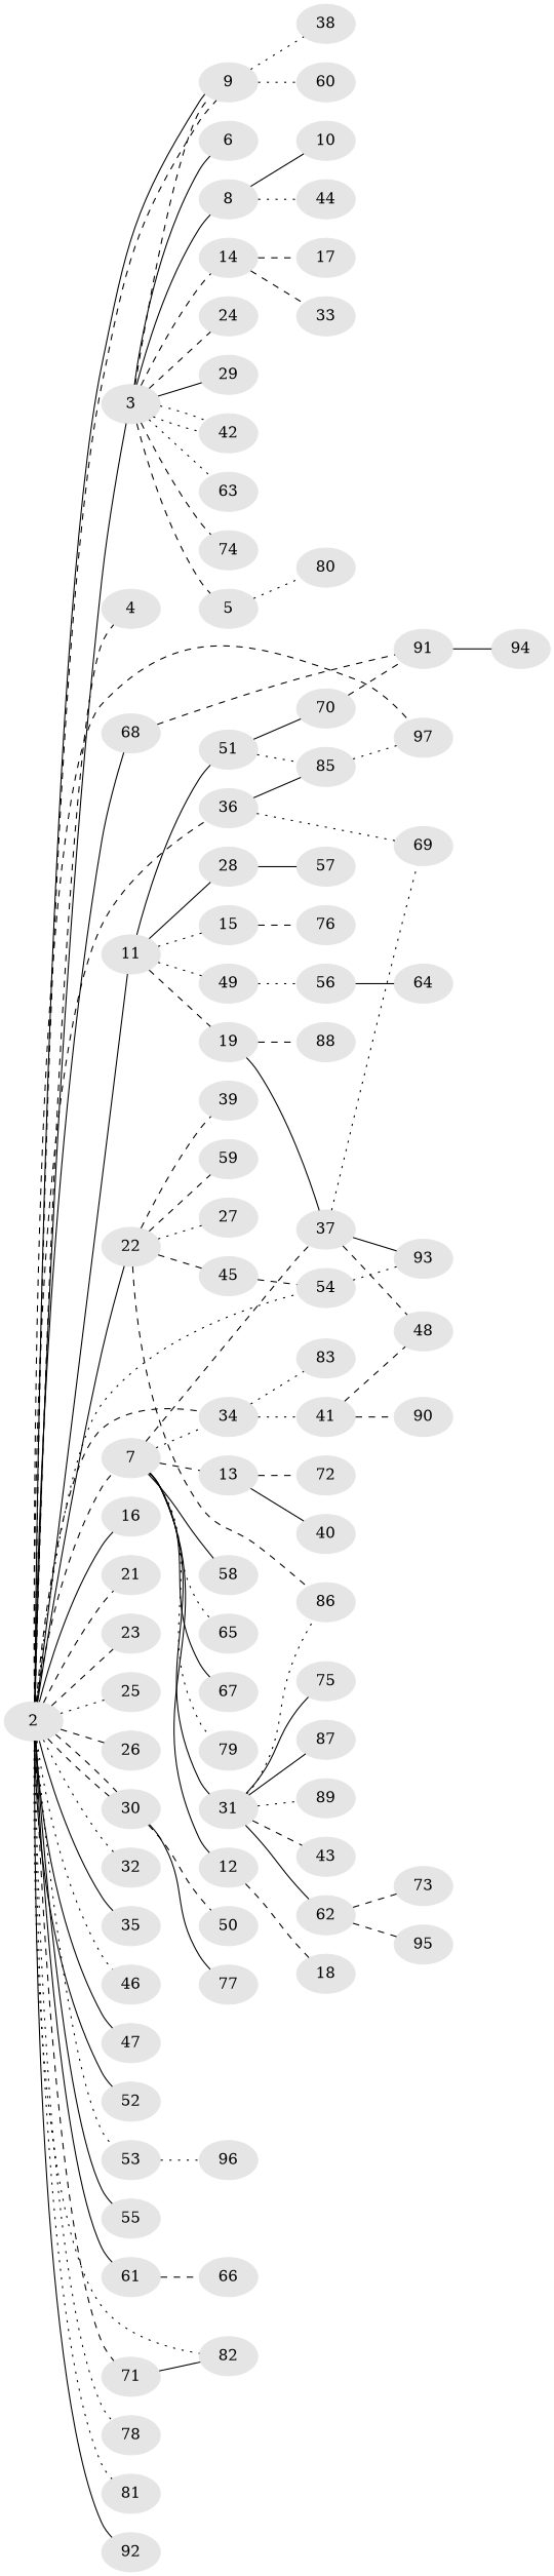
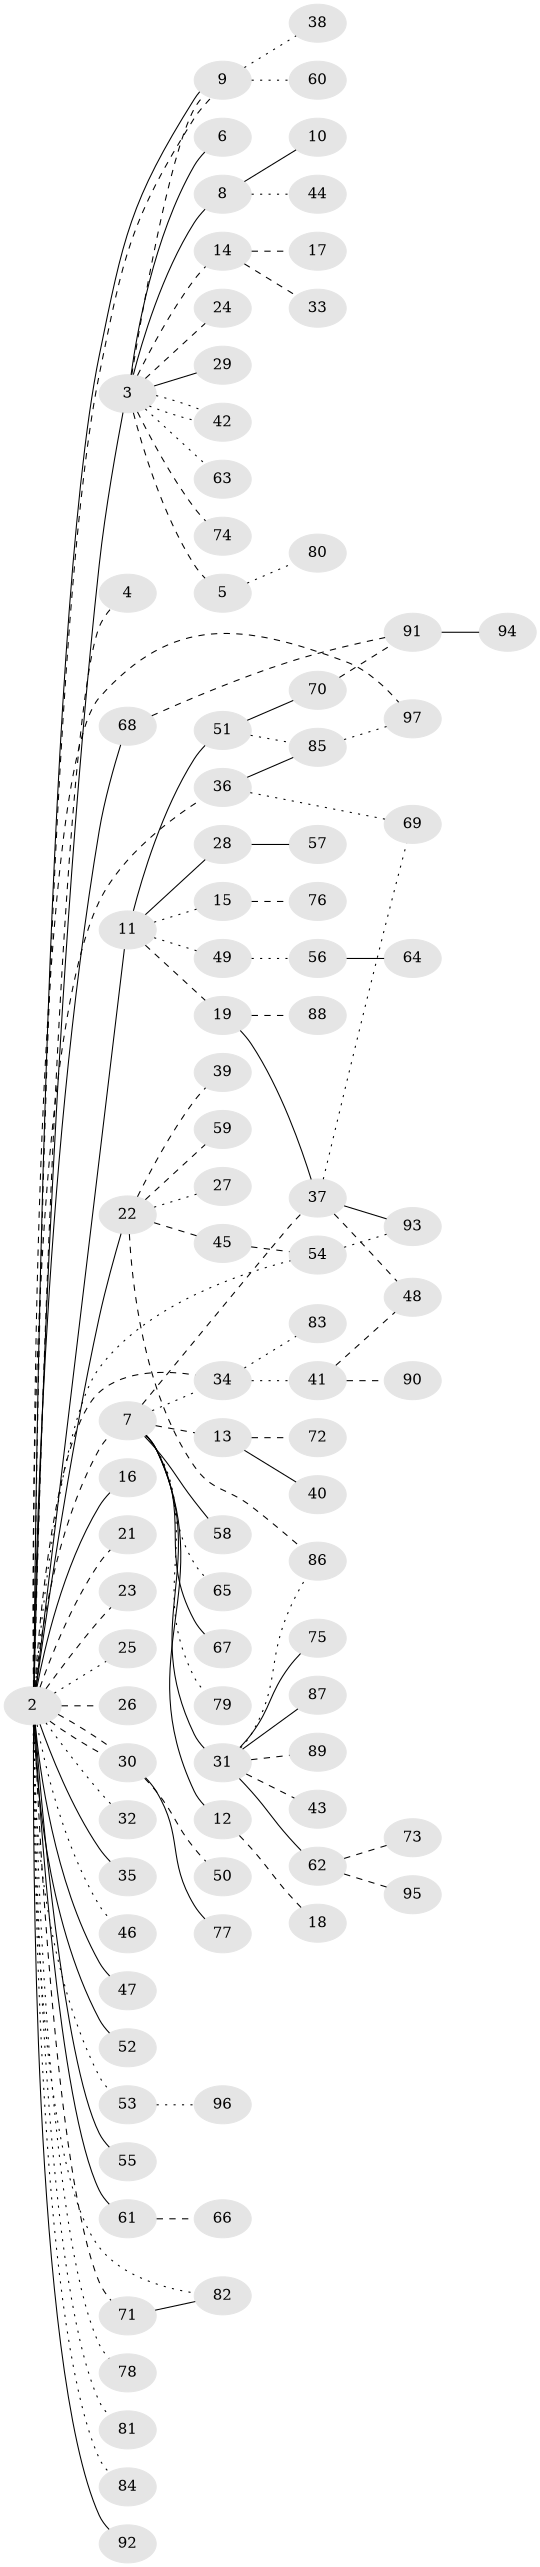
  graph {
    rankdir=LR
    node [color=gray90 style=filled]
    edge [style=dashed]
    2
    3
    4
    7
    9
    11
    16
    21
    22
    23
    25
    26
    30
    32
    34
    35
    36
    46
    47
    52
    53
    54
    55
    61
    68
    71
    78
    81
    82
+   84
    92
    97
    5
    6
    8
    14
    24
    29
    42
    63
    74
    12
    13
    31
    37
    58
    65
    67
    79
    38
    60
    15
    19
    28
    49
    51
    27
    39
    45
    59
    86
    50
    77
    41
    83
    69
    85
    96
    93
    66
    91
    80
    10
    44
    17
    33
    18
    40
    72
    43
    62
    75
    87
    89
    48
    76
    88
    57
    56
    70
    73
    95
    90
    64
    94
    2 -- 3 [style=solid]
    2 -- 4
    2 -- 7
    2 -- 9
    2 -- 9 [style=solid]
    2 -- 11 [style=solid]
    2 -- 16 [style=solid]
    2 -- 21
    2 -- 22 [style=solid]
    2 -- 23
    2 -- 25 [style=dotted]
    2 -- 26
    2 -- 30
    2 -- 30
    2 -- 32 [style=dotted]
    2 -- 34
    2 -- 35 [style=solid]
    2 -- 36
    2 -- 46 [style=dotted]
    2 -- 47 [style=solid]
    2 -- 52 [style=solid]
    2 -- 53 [style=dotted]
    2 -- 54 [style=dotted]
    2 -- 55 [style=solid]
    2 -- 61 [style=solid]
    2 -- 68 [style=solid]
    2 -- 71
    2 -- 78 [style=dotted]
    2 -- 81 [style=dotted]
    2 -- 82 [style=dotted]
+   2 -- 84 [style=dotted]
    2 -- 92 [style=solid]
    2 -- 97
    3 -- 9
    3 -- 5
    3 -- 6 [style=solid]
    3 -- 8 [style=solid]
    3 -- 14
    3 -- 24
    3 -- 29 [style=solid]
    3 -- 42 [style=dotted]
    3 -- 42 [style=dotted]
    3 -- 63 [style=dotted]
    3 -- 74
    7 -- 34 [style=dotted]
    7 -- 12 [style=solid]
    7 -- 13
    7 -- 31 [style=solid]
    7 -- 37
    7 -- 58 [style=solid]
    7 -- 65 [style=dotted]
    7 -- 67 [style=solid]
    7 -- 79 [style=dotted]
    9 -- 38 [style=dotted]
    9 -- 60 [style=dotted]
    11 -- 15 [style=dotted]
    11 -- 19
    11 -- 28 [style=solid]
    11 -- 49 [style=dotted]
    11 -- 51 [style=solid]
    22 -- 27 [style=dotted]
    22 -- 39
    22 -- 45
    22 -- 59
    22 -- 86
    30 -- 50
    30 -- 77 [style=solid]
    34 -- 41 [style=dotted]
    34 -- 83 [style=dotted]
    36 -- 69 [style=dotted]
    36 -- 85 [style=solid]
    53 -- 96 [style=dotted]
    54 -- 93 [style=dotted]
    61 -- 66
    68 -- 91
    71 -- 82 [style=solid]
    5 -- 80 [style=dotted]
    8 -- 10 [style=solid]
    8 -- 44 [style=dotted]
    14 -- 17
    14 -- 33
    12 -- 18
    13 -- 40 [style=solid]
    13 -- 72
    31 -- 86 [style=dotted]
    31 -- 43
    31 -- 62 [style=solid]
    31 -- 75 [style=solid]
    31 -- 87 [style=solid]
-   31 -- 89 [style=dotted]
+   31 -- 89
    37 -- 69 [style=dotted]
    37 -- 93 [style=solid]
    37 -- 48
    15 -- 76
    19 -- 37 [style=solid]
    19 -- 88
    28 -- 57 [style=solid]
    49 -- 56 [style=dotted]
    51 -- 85 [style=dotted]
    51 -- 70 [style=solid]
    45 -- 54
    41 -- 48
    41 -- 90
    85 -- 97 [style=dotted]
    91 -- 94 [style=solid]
    62 -- 73
    62 -- 95
    56 -- 64 [style=solid]
    70 -- 91
  }
